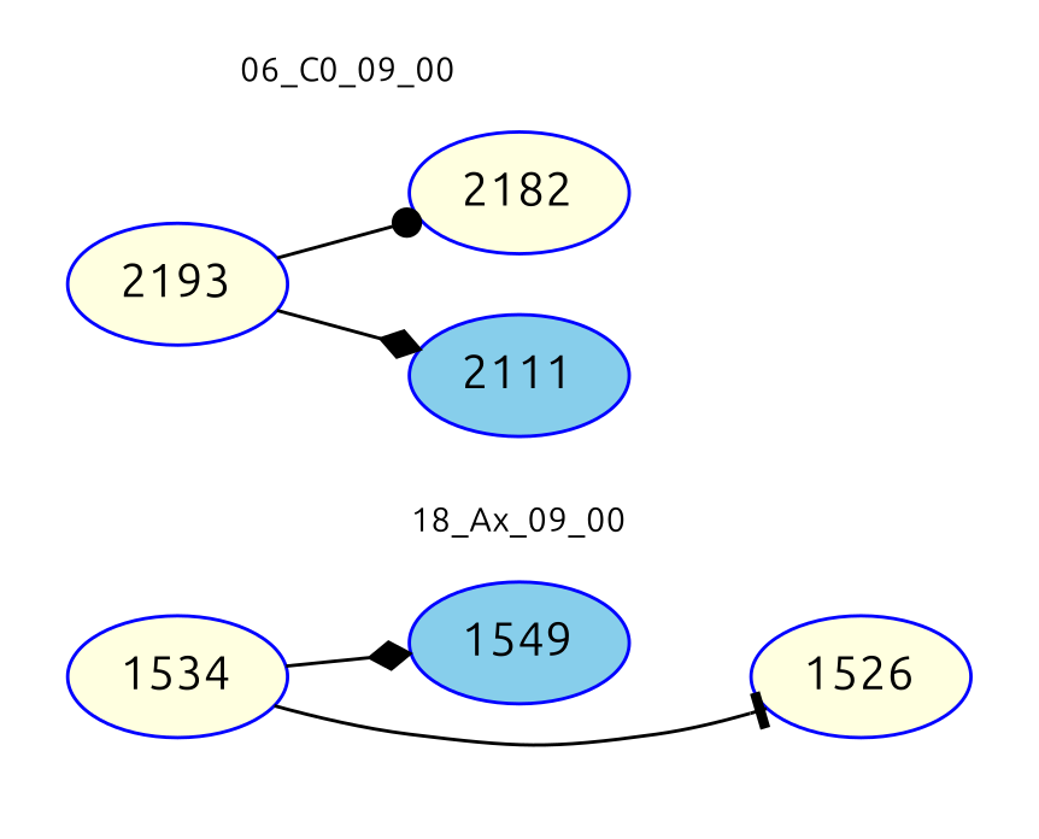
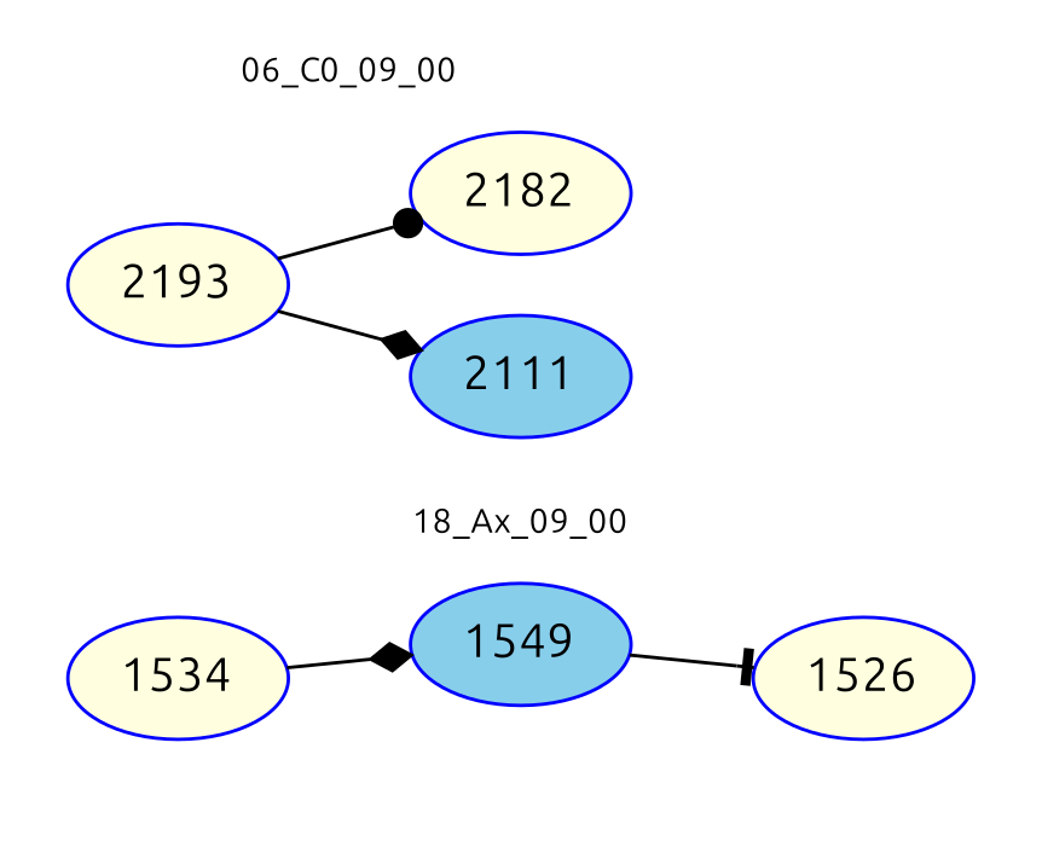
  digraph {
    fontname=Ubuntu
    rankdir=LR
    node [color=blue fillcolor=lightyellow fontname=Ubuntu style=filled]
    edge [arrowhead=diamond color=black fontname=Ubuntu]
    n1 [label=1534]
    n2 [label=1526]
    n3 [fillcolor=skyblue label=1549]
    n4 [label=2193]
    n5 [fillcolor=skyblue label=2111]
    n6 [label=2182]
    subgraph cluster_1 {
      color=white
      fontsize=10
      label="18_Ax_09_00"
      n1
      n2
      n3
    }
    subgraph cluster_2 {
      color=white
      fontsize=10
      label="06_C0_09_00"
      n4
      n5
      n6
    }
-   n1 -> n2 [arrowhead=tee]
+   n3 -> n2 [arrowhead=tee]
    n1 -> n3
    n4 -> n5
    n4 -> n6 [arrowhead=dot]
  }
